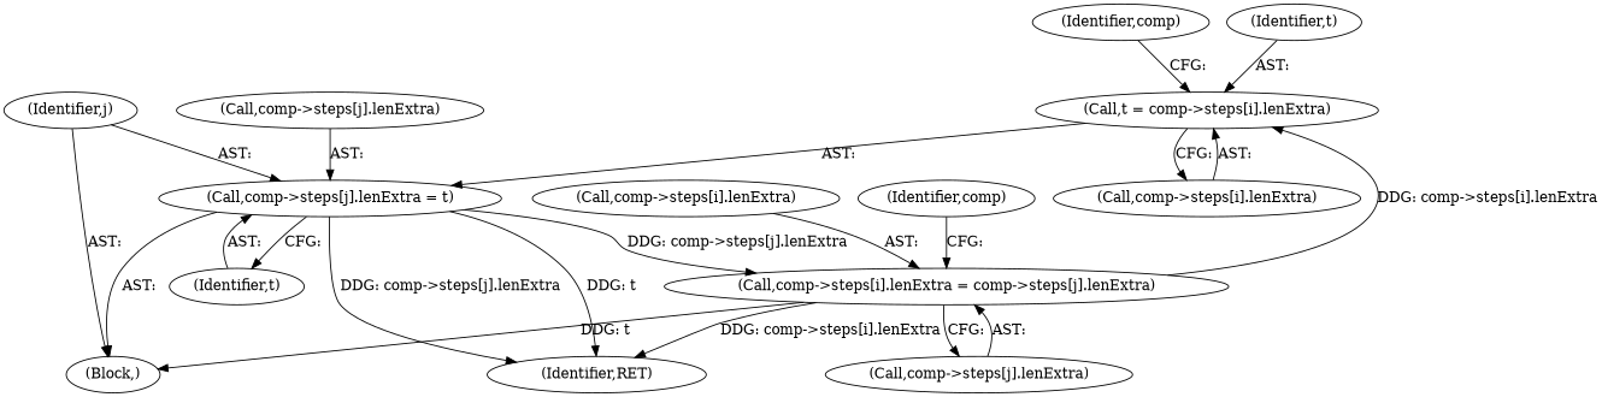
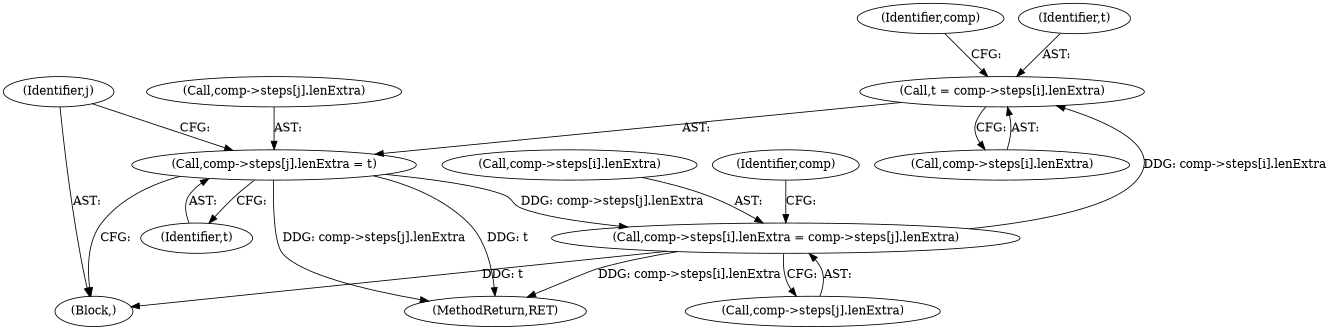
  digraph {
    n1 [label="(Call,t = comp->steps[i].lenExtra)"]
    n2 [label="(Call,comp->steps[j].lenExtra = t)"]
    n3 [label="(Call,comp->steps[i].lenExtra)"]
    n4 [label="(Block,)"]
    n5 [label="(Call,comp->steps[i].lenExtra = comp->steps[j].lenExtra)"]
-   n6 [label="(Identifier,RET)"]
+   n6 [label="(MethodReturn,RET)"]
    n7 [label="(Identifier,t)"]
    n8 [label="(Call,comp->steps[j].lenExtra)"]
    n9 [label="(Identifier,comp)"]
    n10 [label="(Identifier,j)"]
    n11 [label="(Identifier,comp)"]
    n12 [label="(Call,comp->steps[j].lenExtra)"]
    n13 [label="(Identifier,t)"]
    n14 [label="(Call,comp->steps[i].lenExtra)"]
    n1 -> n2 [label="AST: "]
    n1 -> n3 [label="CFG: "]
-   n2 -> n4 [label="AST: "]
+   n2 -> n4 [label="CFG: "]
    n2 -> n5 [label="DDG: comp->steps[j].lenExtra"]
    n2 -> n6 [label="DDG: t"]
    n2 -> n6 [label="DDG: comp->steps[j].lenExtra"]
    n2 -> n7 [label="CFG: "]
    n3 -> n1 [label="AST: "]
    n5 -> n1 [label="DDG: comp->steps[i].lenExtra"]
    n5 -> n4 [label="DDG: t"]
    n5 -> n6 [label="DDG: comp->steps[i].lenExtra"]
    n5 -> n8 [label="CFG: "]
    n7 -> n2 [label="AST: "]
    n8 -> n5 [label="AST: "]
    n9 -> n1 [label="CFG: "]
-   n10 -> n2 [label="AST: "]
+   n10 -> n2 [label="CFG: "]
    n10 -> n4 [label="AST: "]
    n11 -> n5 [label="CFG: "]
    n12 -> n2 [label="AST: "]
    n13 -> n1 [label="AST: "]
    n14 -> n5 [label="AST: "]
  }
